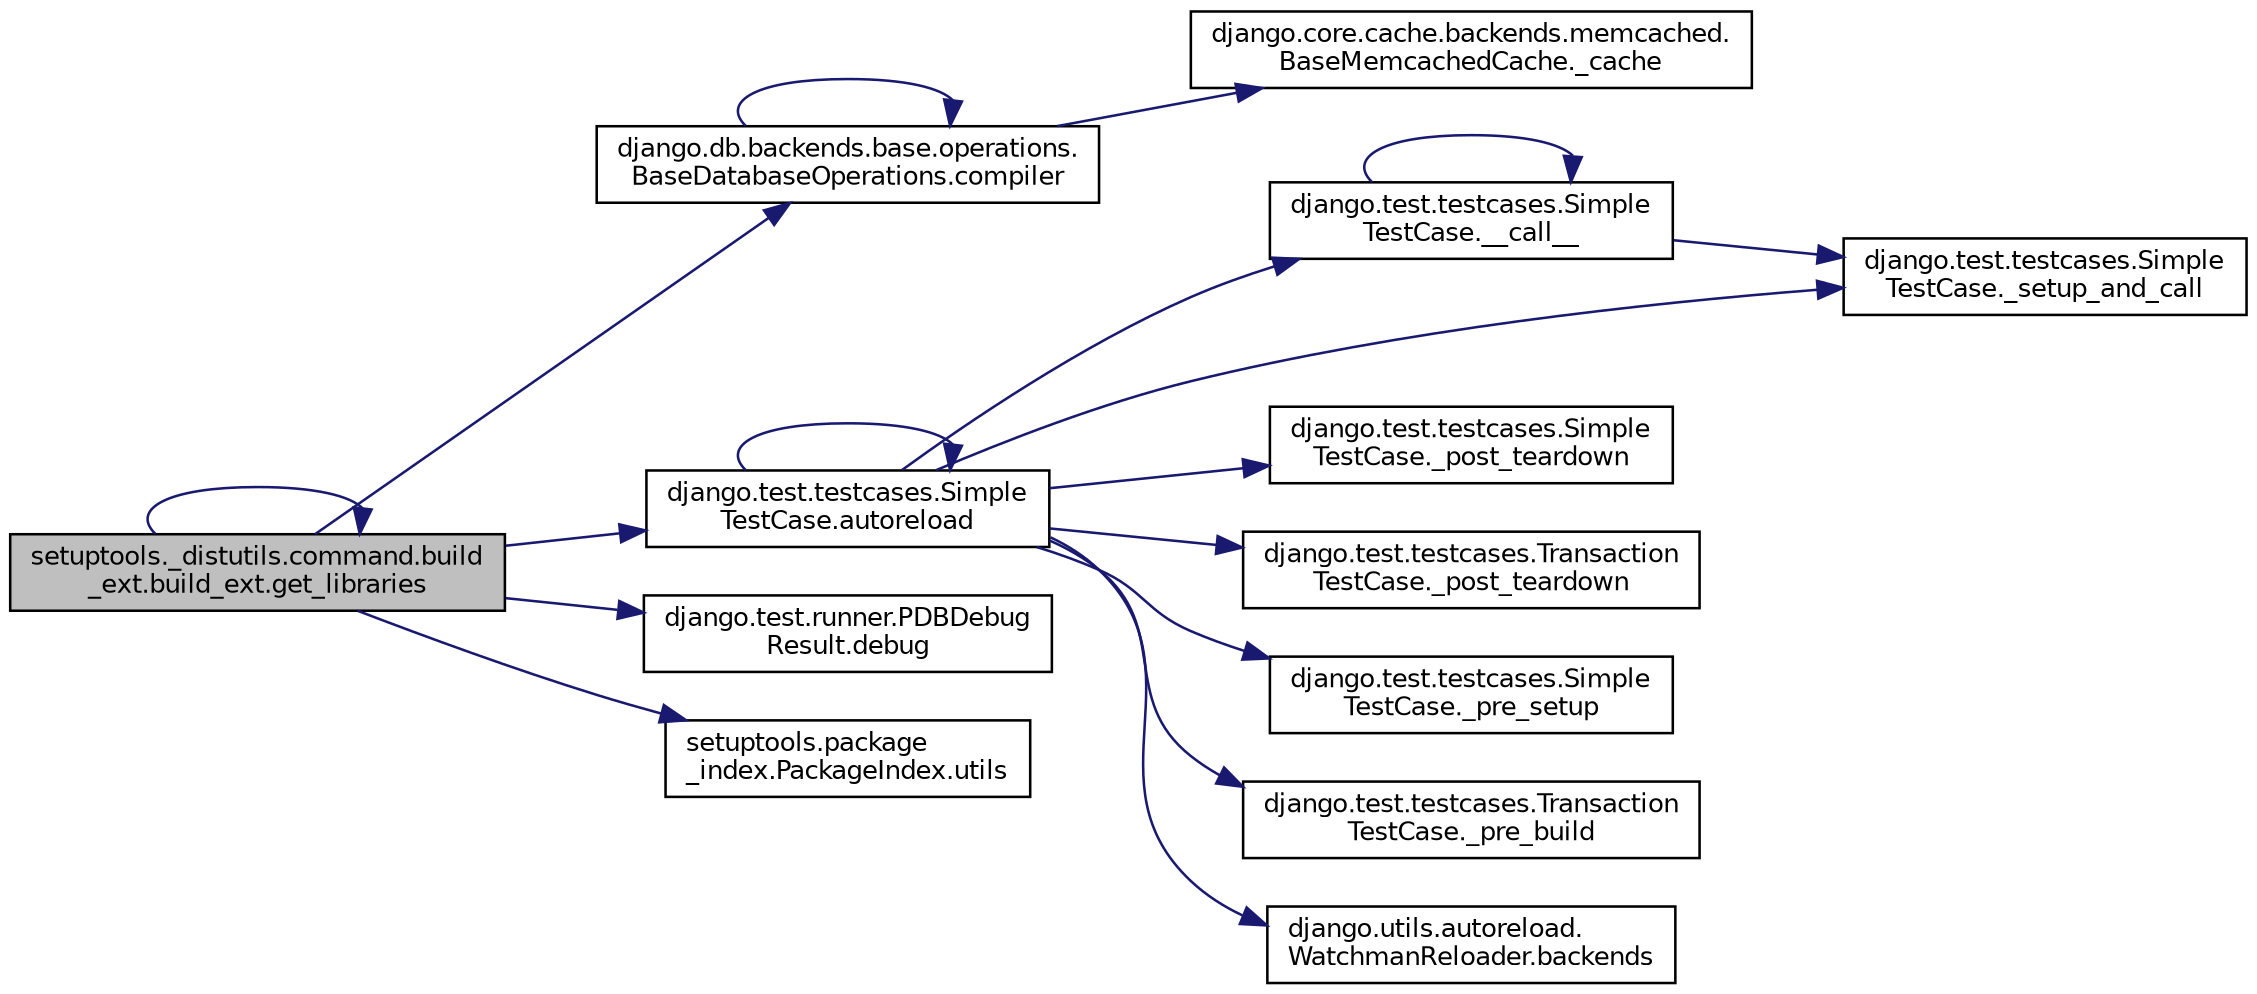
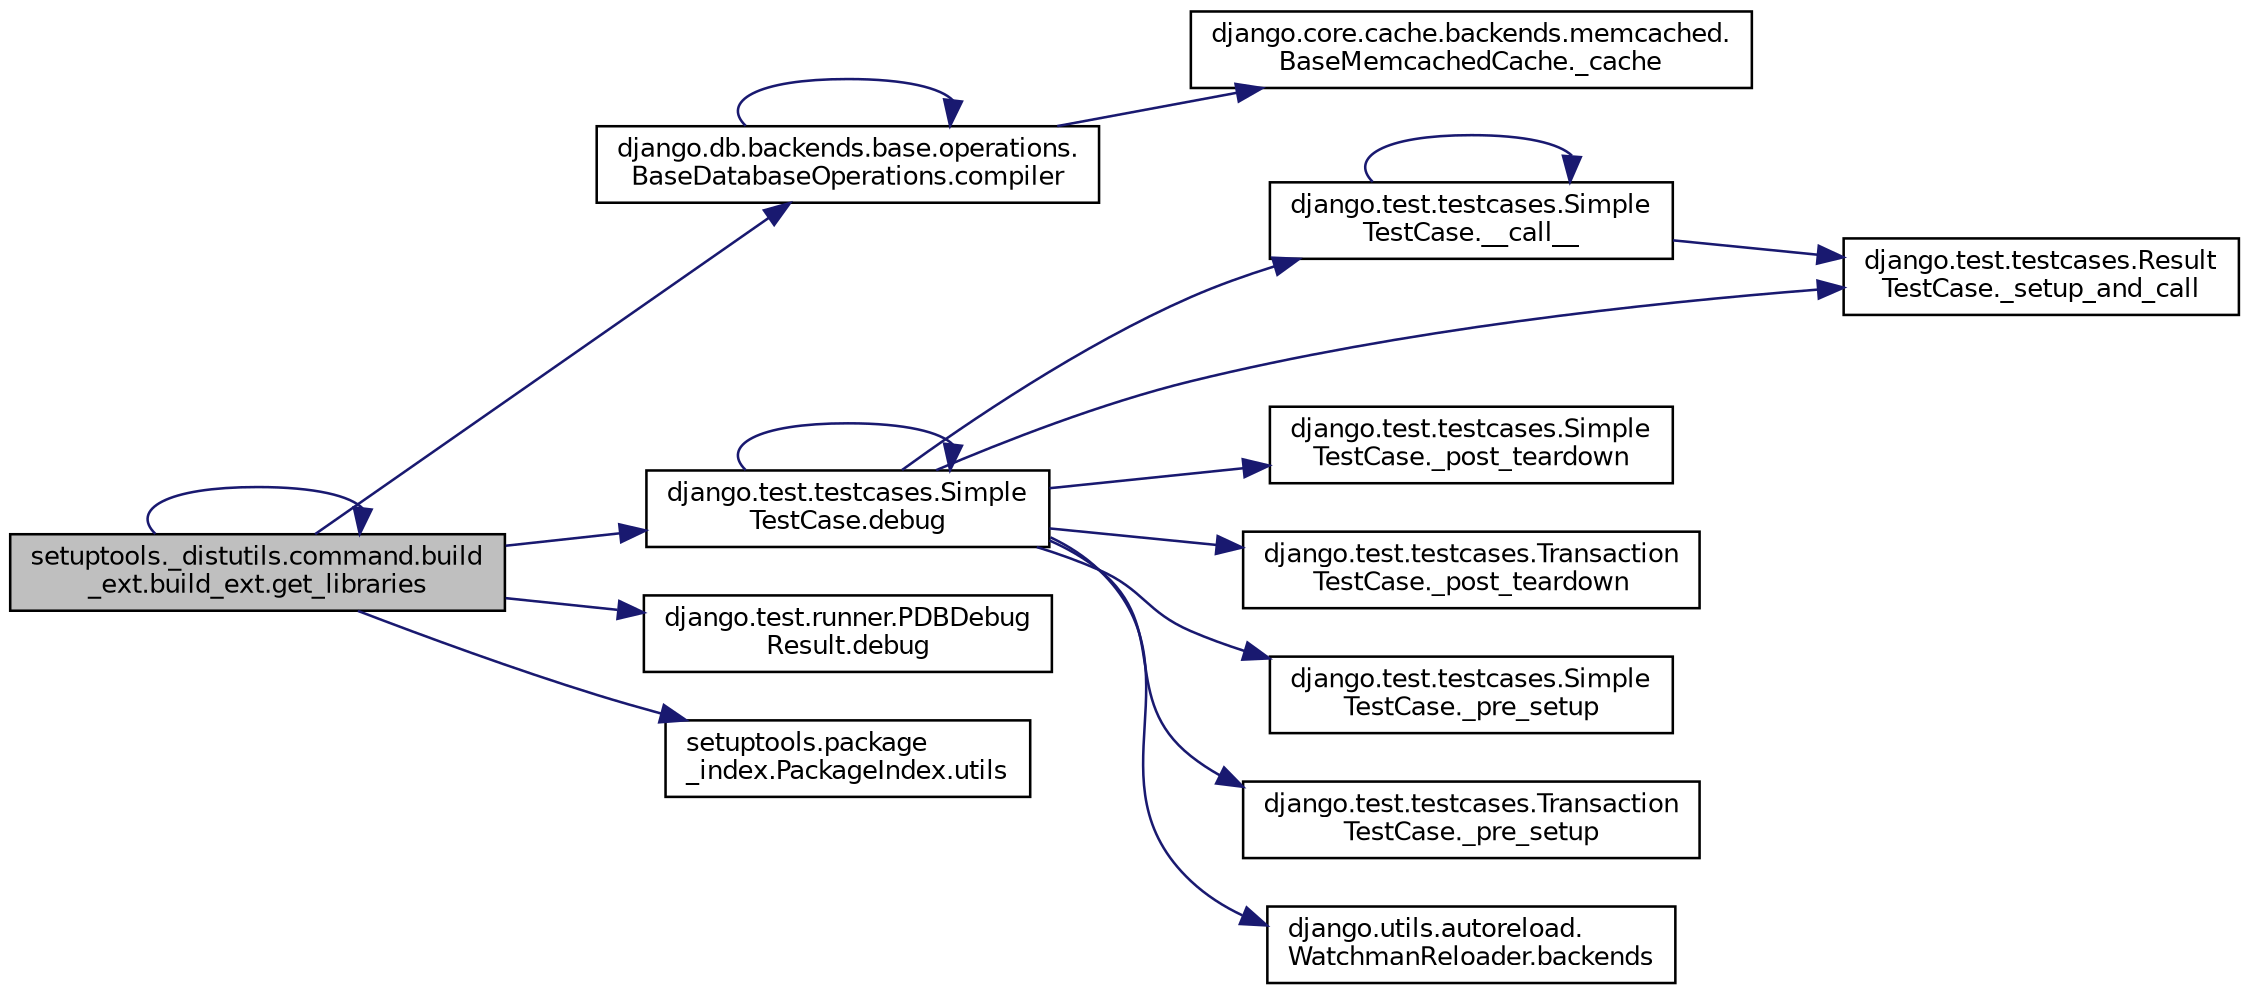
  digraph {
    rankdir=LR
    node [color=black fillcolor=white fontname=Helvetica fontsize=10 shape=record style=filled]
    edge [color=midnightblue fontname=Helvetica fontsize=10 labelfontname=Helvetica labelfontsize=10 style=solid]
    n1 [fillcolor=grey75 fontcolor=black height=0.2 label="setuptools._distutils.command.build\l_ext.build_ext.get_libraries" width=0.4]
    n2 [height=0.2 label="django.db.backends.base.operations.\lBaseDatabaseOperations.compiler" width=0.4]
-   n3 [height=0.2 label="django.test.testcases.Simple\lTestCase.autoreload" width=0.4]
+   n3 [height=0.2 label="django.test.testcases.Simple\lTestCase.debug" width=0.4]
    n4 [height=0.2 label="django.test.runner.PDBDebug\lResult.debug" width=0.4]
    n5 [height=0.2 label="setuptools.package\l_index.PackageIndex.utils" width=0.4]
    n6 [height=0.2 label="django.core.cache.backends.memcached.\lBaseMemcachedCache._cache" width=0.4]
    n7 [height=0.2 label="django.test.testcases.Simple\lTestCase.__call__" width=0.4]
-   n8 [height=0.2 label="django.test.testcases.Simple\lTestCase._setup_and_call" width=0.4]
+   n8 [height=0.2 label="django.test.testcases.Result\lTestCase._setup_and_call" width=0.4]
    n9 [height=0.2 label="django.test.testcases.Simple\lTestCase._post_teardown" width=0.4]
    n10 [height=0.2 label="django.test.testcases.Transaction\lTestCase._post_teardown" width=0.4]
    n11 [height=0.2 label="django.test.testcases.Simple\lTestCase._pre_setup" width=0.4]
-   n12 [height=0.2 label="django.test.testcases.Transaction\lTestCase._pre_build" width=0.4]
+   n12 [height=0.2 label="django.test.testcases.Transaction\lTestCase._pre_setup" width=0.4]
    n13 [height=0.2 label="django.utils.autoreload.\lWatchmanReloader.backends" width=0.4]
    n1 -> n1
    n1 -> n2
    n1 -> n3
    n1 -> n4
    n1 -> n5
    n2 -> n2
    n2 -> n6
    n3 -> n3
    n3 -> n7
    n3 -> n8
    n3 -> n9
    n3 -> n10
    n3 -> n11
    n3 -> n12
    n3 -> n13
    n7 -> n7
    n7 -> n8
  }
